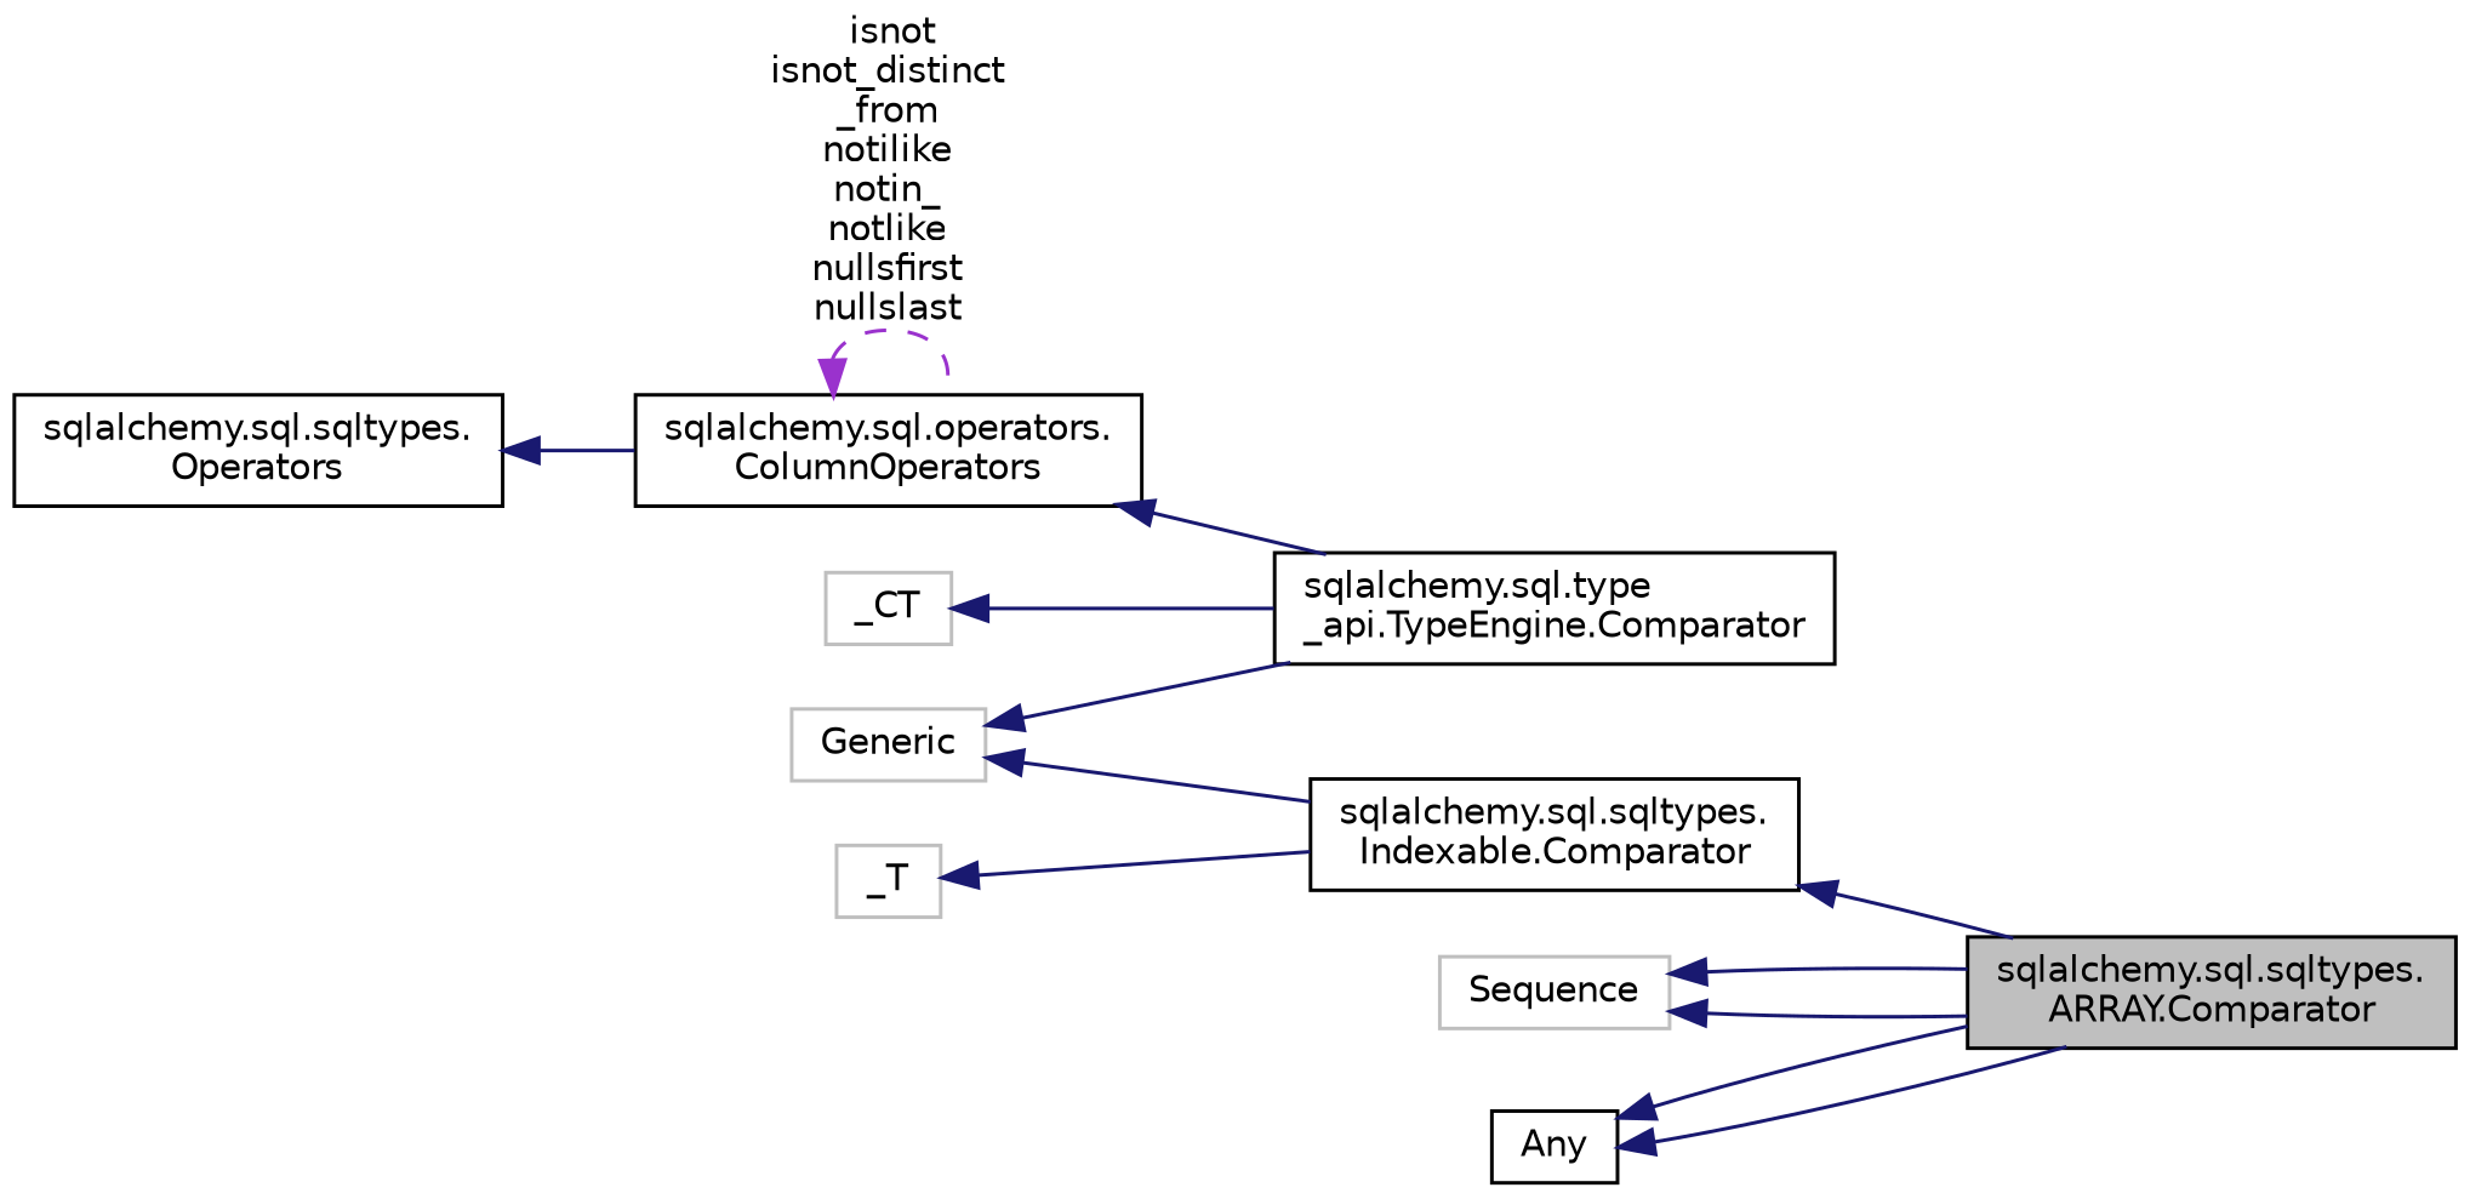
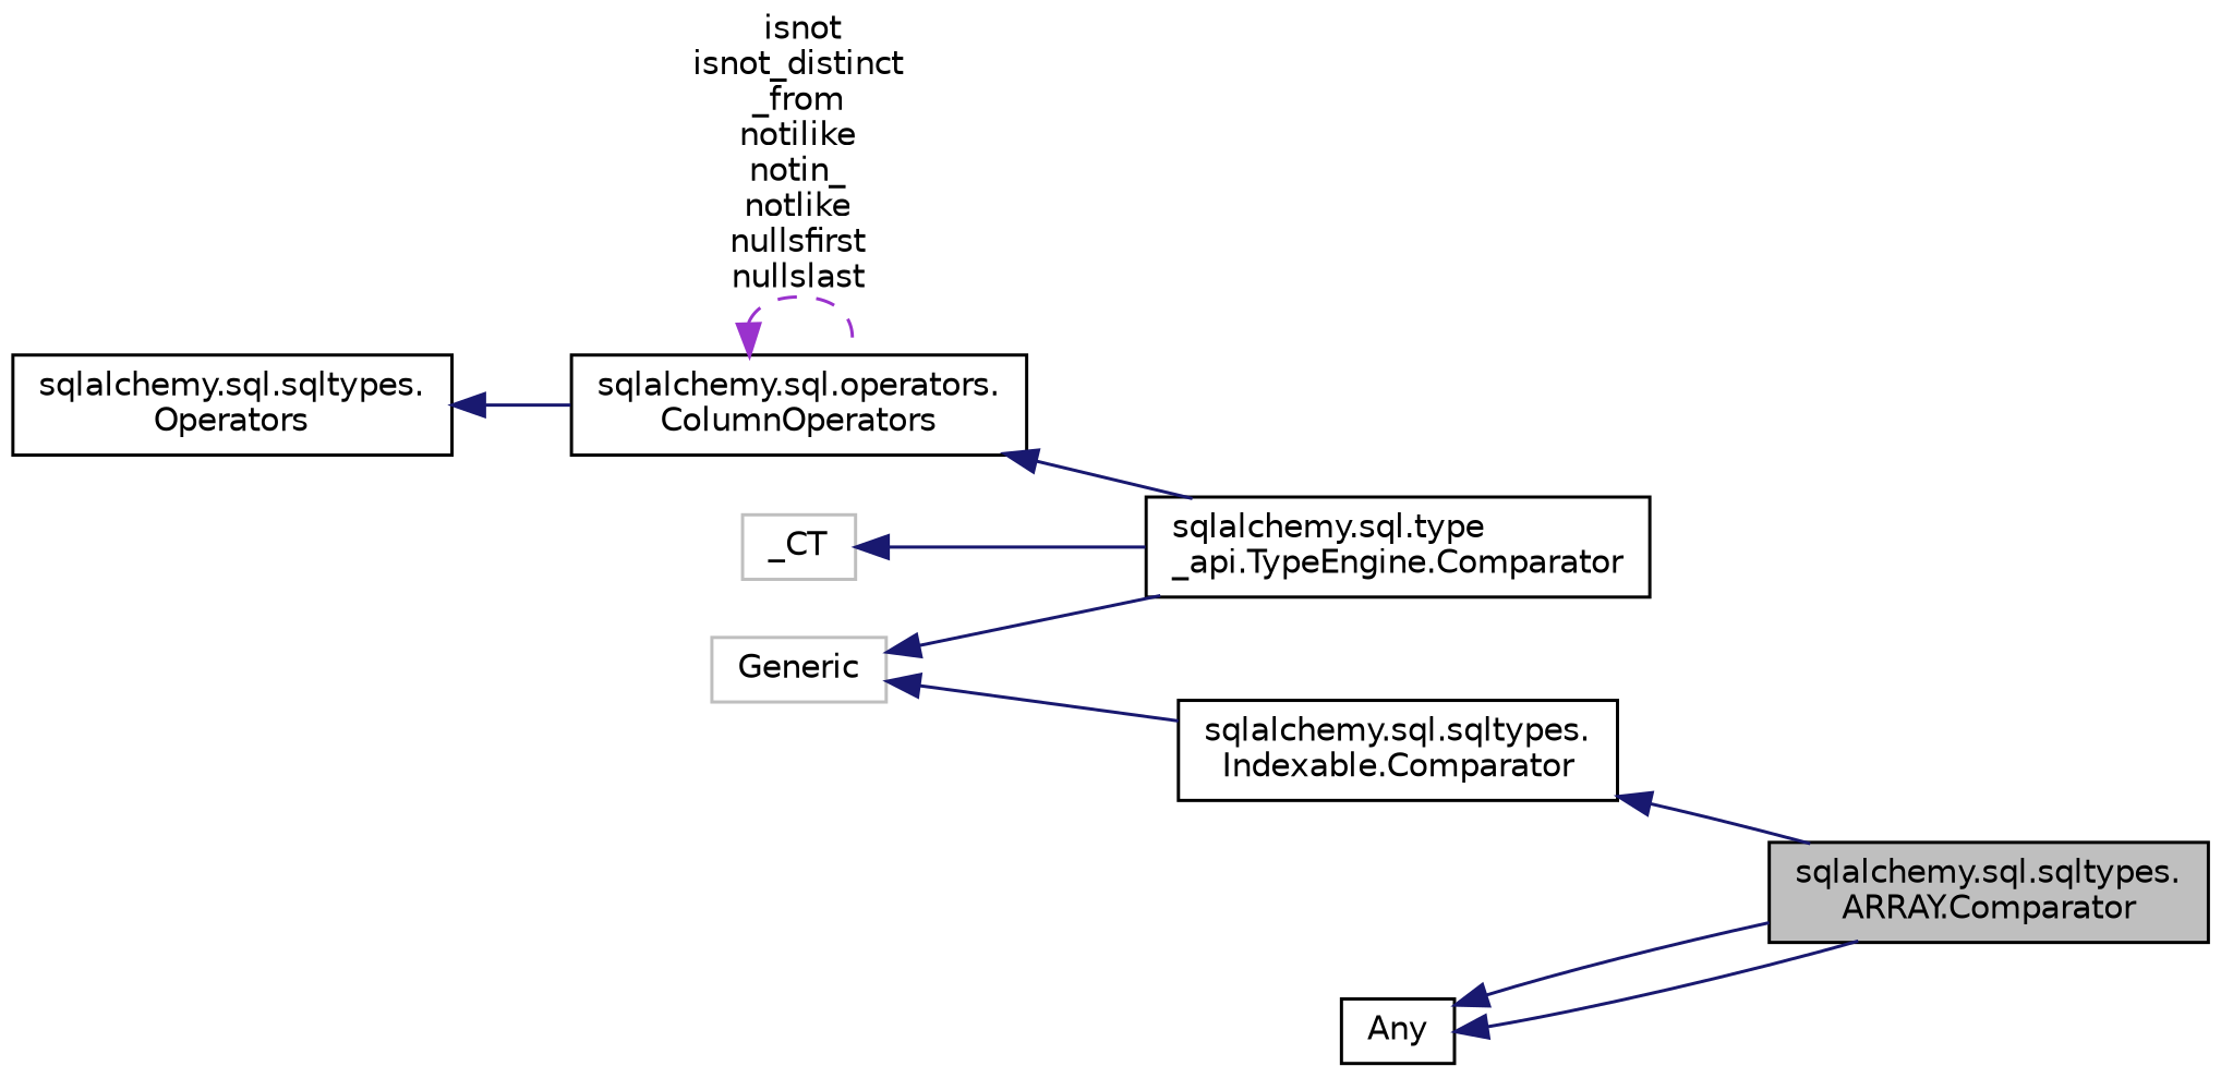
  digraph {
    rankdir=LR
    node [color=black fillcolor=white fontname=Helvetica fontsize=10 shape=record style=filled]
    edge [color=midnightblue dir=back fontname=Helvetica fontsize=10 labelfontname=Helvetica labelfontsize=10 style=solid]
    n1 [fillcolor=grey75 fontcolor=black height=0.2 label="sqlalchemy.sql.sqltypes.\lARRAY.Comparator" width=0.4]
    n2 [height=0.2 label="sqlalchemy.sql.sqltypes.\lIndexable.Comparator" width=0.4]
    n3 [height=0.2 label="sqlalchemy.sql.type\l_api.TypeEngine.Comparator" width=0.4]
    n4 [height=0.2 label="sqlalchemy.sql.operators.\lColumnOperators" width=0.4]
    n5 [height=0.2 label="sqlalchemy.sql.sqltypes.\lOperators" width=0.4]
    n6 [color=grey75 height=0.2 label=Generic width=0.4]
    n7 [color=grey75 height=0.2 label=_CT width=0.4]
-   n8 [color=grey75 height=0.2 label=_T width=0.4]
-   n9 [color=grey75 height=0.2 label=Sequence width=0.4]
    n10 [height=0.2 label=Any width=0.4]
    n2 -> n1
    n4 -> n3
    n4 -> n4 [color=darkorchid3 label=" isnot\nisnot_distinct\l_from\nnotilike\nnotin_\nnotlike\nnullsfirst\nnullslast" style=dashed]
    n5 -> n4
    n6 -> n2
    n6 -> n3
    n7 -> n3
-   n8 -> n2
-   n9 -> n1
-   n9 -> n1
    n10 -> n1
    n10 -> n1
  }
